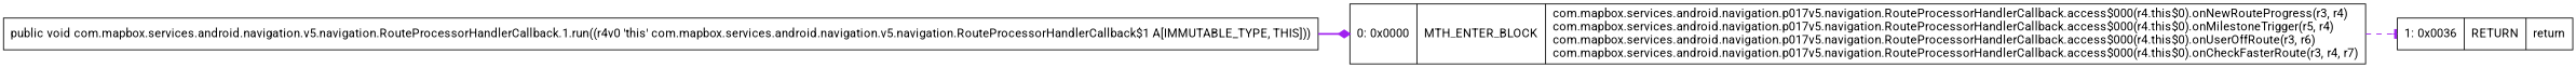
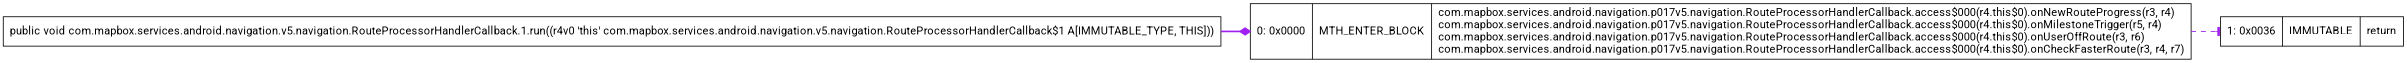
  digraph {
    rankdir=LR
    fontname=Roboto
    node [shape=record fontname=Roboto]
    edge [color=purple fontname=Roboto]
    n1 [label="{0\:\ 0x0000|MTH_ENTER_BLOCK\l|com.mapbox.services.android.navigation.p017v5.navigation.RouteProcessorHandlerCallback.access$000(r4.this$0).onNewRouteProgress(r3, r4)\lcom.mapbox.services.android.navigation.p017v5.navigation.RouteProcessorHandlerCallback.access$000(r4.this$0).onMilestoneTrigger(r5, r4)\lcom.mapbox.services.android.navigation.p017v5.navigation.RouteProcessorHandlerCallback.access$000(r4.this$0).onUserOffRoute(r3, r6)\lcom.mapbox.services.android.navigation.p017v5.navigation.RouteProcessorHandlerCallback.access$000(r4.this$0).onCheckFasterRoute(r3, r4, r7)\l}"]
-   n2 [label="{1\:\ 0x0036|RETURN\l|return\l}"]
+   n2 [label="{1\:\ 0x0036|IMMUTABLE\l|return\l}"]
    n3 [label="{public void com.mapbox.services.android.navigation.v5.navigation.RouteProcessorHandlerCallback.1.run((r4v0 'this' com.mapbox.services.android.navigation.v5.navigation.RouteProcessorHandlerCallback$1 A[IMMUTABLE_TYPE, THIS])) }"]
    n1 -> n2 [style=dashed arrowhead=tee]
    n3 -> n1 [style=bold arrowhead=diamond]
  }
